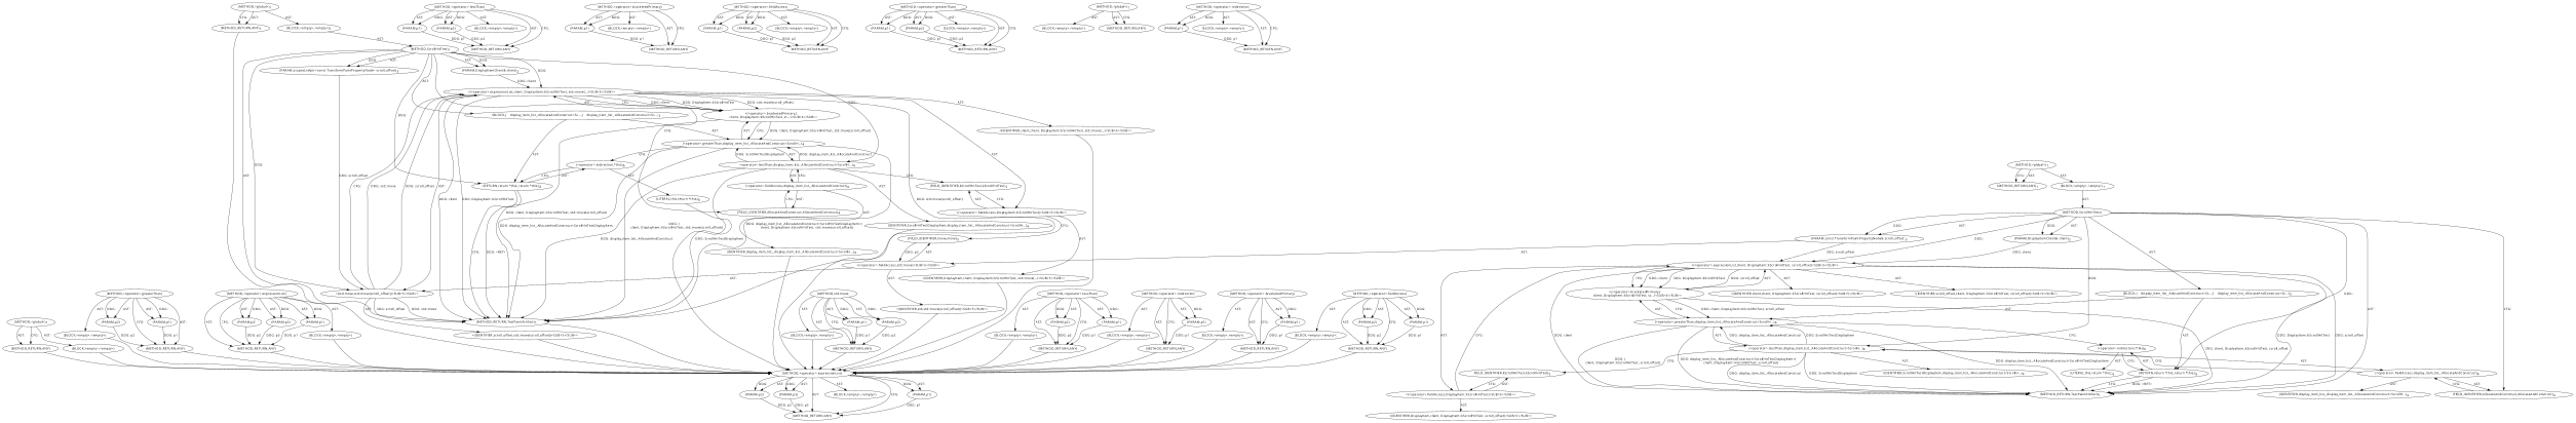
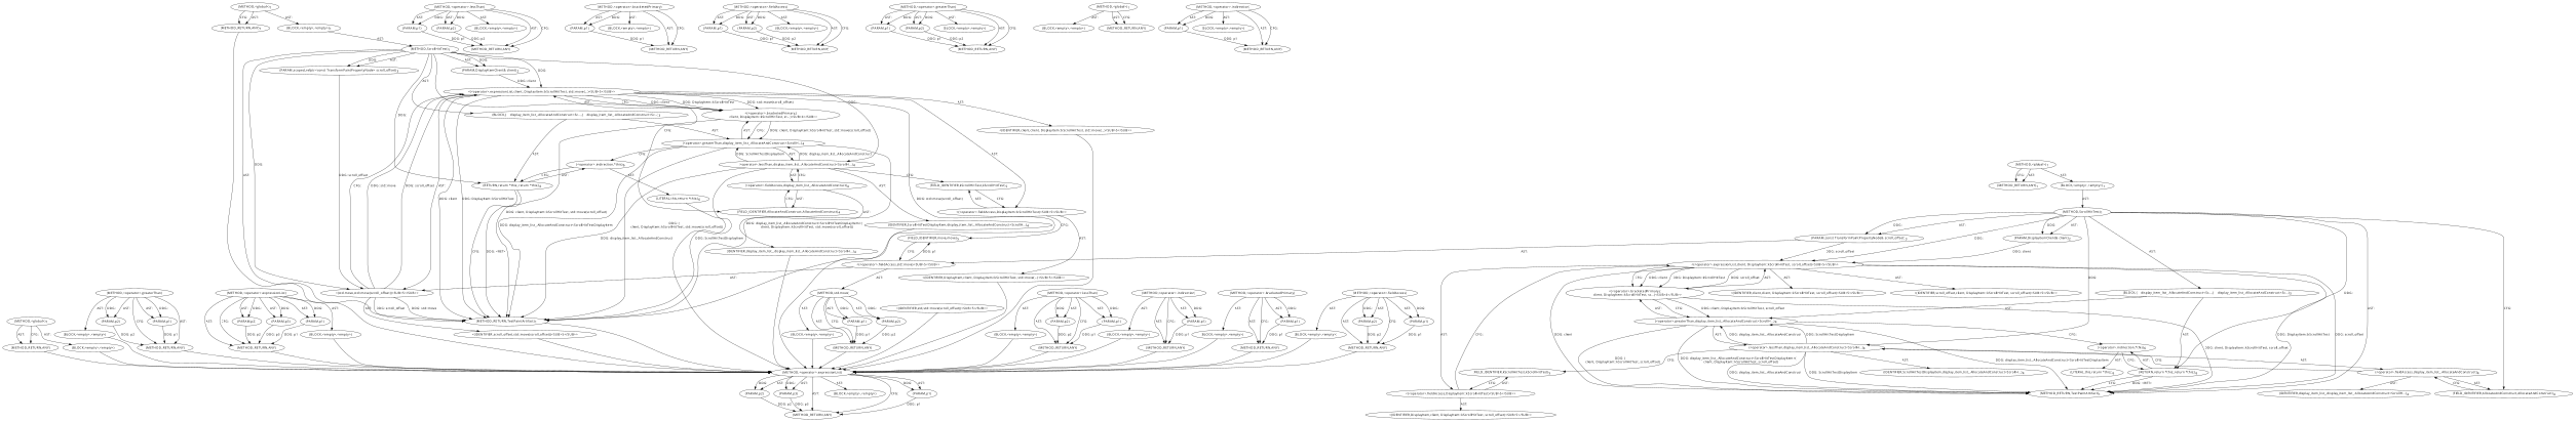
  digraph {
    fontname="Open Sans"
    node [fontname="Open Sans"]
    edge [fontname="Open Sans"]
    n1 [label=<(METHOD,&lt;operator&gt;.expressionList)>]
    n2 [label=<(PARAM,p1)>]
    n3 [label=<(PARAM,p2)>]
    n4 [label=<(PARAM,p3)>]
    n5 [label=<(BLOCK,&lt;empty&gt;,&lt;empty&gt;)>]
    n6 [label=<(METHOD_RETURN,ANY)>]
    n7 [label=<(METHOD,&lt;operator&gt;.expressionList)>]
    n8 [label=<(PARAM,p1)>]
    n9 [label=<(PARAM,p2)>]
    n10 [label=<(PARAM,p3)>]
    n11 [label=<(BLOCK,&lt;empty&gt;,&lt;empty&gt;)>]
    n12 [label=<(METHOD_RETURN,ANY)>]
    n13 [label=<(METHOD,&lt;global&gt;)<SUB>1</SUB>>]
    n14 [label=<(BLOCK,&lt;empty&gt;,&lt;empty&gt;)<SUB>1</SUB>>]
    n15 [label=<(METHOD_RETURN,ANY)<SUB>1</SUB>>]
    n16 [label=<(METHOD,ScrollHitTest)<SUB>1</SUB>>]
    n17 [label=<(PARAM,DisplayItemClient&amp; client)<SUB>2</SUB>>]
    n18 [label=<(PARAM,scoped_refptr&lt;const TransformPaintPropertyNode&gt; scroll_offset)<SUB>3</SUB>>]
    n19 [label=<(BLOCK,{    display_item_list_.AllocateAndConstruct&lt;Sc...,{    display_item_list_.AllocateAndConstruct&lt;Sc...)<SUB>3</SUB>>]
    n20 [label=<(&lt;operator&gt;.lessThan,display_item_list_.AllocateAndConstruct&lt;ScrollH...)<SUB>4</SUB>>]
    n21 [label=<(FIELD_IDENTIFIER,AllocateAndConstruct,AllocateAndConstruct)<SUB>4</SUB>>]
    n22 [label="<(&lt;operator&gt;.expressionList,client, DisplayItem::kScrollHitTest, std::move(...)<SUB>5</SUB>>"]
    n23 [label="<(std.move,std::move(scroll_offset))<SUB>5</SUB>>"]
    n24 [label=<(RETURN,return *this;,return *this;)<SUB>6</SUB>>]
    n25 [label=<(METHOD_RETURN,TestPaintArtifact)<SUB>1</SUB>>]
    n26 [label=<(&lt;operator&gt;.greaterThan,display_item_list_.AllocateAndConstruct&lt;ScrollH...)<SUB>4</SUB>>]
    n27 [label=<(&lt;operator&gt;.fieldAccess,display_item_list_.AllocateAndConstruct)<SUB>4</SUB>>]
    n28 [label=<(IDENTIFIER,ScrollHitTestDisplayItem,display_item_list_.AllocateAndConstruct&lt;ScrollH...)<SUB>4</SUB>>]
    n29 [label=<(FIELD_IDENTIFIER,kScrollHitTest,kScrollHitTest)<SUB>5</SUB>>]
    n30 [label="<(&lt;operator&gt;.bracketedPrimary,(\n      client, DisplayItem::kScrollHitTest, st...)<SUB>4</SUB>>"]
    n31 [label="<(IDENTIFIER,client,client, DisplayItem::kScrollHitTest, std::move(...)<SUB>5</SUB>>"]
    n32 [label="<(&lt;operator&gt;.fieldAccess,DisplayItem::kScrollHitTest)<SUB>5</SUB>>"]
    n33 [label="<(IDENTIFIER,scroll_offset,std::move(scroll_offset))<SUB>5</SUB>>"]
    n34 [label=<(&lt;operator&gt;.indirection,*this)<SUB>6</SUB>>]
    n35 [label=<(LITERAL,this,return *this;)<SUB>6</SUB>>]
    n36 [label=<(IDENTIFIER,display_item_list_,display_item_list_.AllocateAndConstruct&lt;ScrollH...)<SUB>4</SUB>>]
    n37 [label="<(IDENTIFIER,DisplayItem,client, DisplayItem::kScrollHitTest, std::move(...)<SUB>5</SUB>>"]
    n38 [label=<(FIELD_IDENTIFIER,move,move)<SUB>5</SUB>>]
    n39 [label="<(&lt;operator&gt;.fieldAccess,std::move)<SUB>5</SUB>>"]
    n40 [label="<(IDENTIFIER,std,std::move(scroll_offset))<SUB>5</SUB>>"]
    n41 [label=<(METHOD,&lt;operator&gt;.lessThan)>]
    n42 [label=<(PARAM,p1)>]
    n43 [label=<(PARAM,p2)>]
    n44 [label=<(BLOCK,&lt;empty&gt;,&lt;empty&gt;)>]
    n45 [label=<(METHOD_RETURN,ANY)>]
    n46 [label=<(METHOD,&lt;operator&gt;.indirection)>]
    n47 [label=<(PARAM,p1)>]
    n48 [label=<(BLOCK,&lt;empty&gt;,&lt;empty&gt;)>]
    n49 [label=<(METHOD_RETURN,ANY)>]
    n50 [label=<(METHOD,&lt;operator&gt;.bracketedPrimary)>]
    n51 [label=<(PARAM,p1)>]
    n52 [label=<(BLOCK,&lt;empty&gt;,&lt;empty&gt;)>]
    n53 [label=<(METHOD_RETURN,ANY)>]
    n54 [label=<(METHOD,&lt;operator&gt;.fieldAccess)>]
    n55 [label=<(PARAM,p1)>]
    n56 [label=<(PARAM,p2)>]
    n57 [label=<(BLOCK,&lt;empty&gt;,&lt;empty&gt;)>]
    n58 [label=<(METHOD_RETURN,ANY)>]
    n59 [label=<(METHOD,&lt;operator&gt;.greaterThan)>]
    n60 [label=<(PARAM,p1)>]
    n61 [label=<(PARAM,p2)>]
    n62 [label=<(BLOCK,&lt;empty&gt;,&lt;empty&gt;)>]
    n63 [label=<(METHOD_RETURN,ANY)>]
    n64 [label=<(METHOD,&lt;global&gt;)<SUB>1</SUB>>]
    n65 [label=<(BLOCK,&lt;empty&gt;,&lt;empty&gt;)>]
    n66 [label=<(METHOD_RETURN,ANY)>]
    n67 [label=<(METHOD,std.move)>]
    n68 [label=<(PARAM,p1)>]
    n69 [label=<(PARAM,p2)>]
    n70 [label=<(BLOCK,&lt;empty&gt;,&lt;empty&gt;)>]
    n71 [label=<(METHOD_RETURN,ANY)>]
    n72 [label=<(METHOD,&lt;global&gt;)<SUB>1</SUB>>]
    n73 [label=<(BLOCK,&lt;empty&gt;,&lt;empty&gt;)<SUB>1</SUB>>]
    n74 [label=<(METHOD_RETURN,ANY)<SUB>1</SUB>>]
    n75 [label=<(METHOD,ScrollHitTest)<SUB>1</SUB>>]
    n76 [label=<(PARAM,DisplayItemClient&amp; client)<SUB>2</SUB>>]
    n77 [label=<(PARAM,const TransformPaintPropertyNode&amp; scroll_offset)<SUB>3</SUB>>]
    n78 [label=<(BLOCK,{    display_item_list_.AllocateAndConstruct&lt;Sc...,{    display_item_list_.AllocateAndConstruct&lt;Sc...)<SUB>3</SUB>>]
    n79 [label=<(&lt;operator&gt;.lessThan,display_item_list_.AllocateAndConstruct&lt;ScrollH...)<SUB>4</SUB>>]
    n80 [label=<(FIELD_IDENTIFIER,AllocateAndConstruct,AllocateAndConstruct)<SUB>4</SUB>>]
    n81 [label="<(&lt;operator&gt;.expressionList,client, DisplayItem::kScrollHitTest, scroll_offset)<SUB>5</SUB>>"]
    n82 [label=<(RETURN,return *this;,return *this;)<SUB>6</SUB>>]
    n83 [label=<(METHOD_RETURN,TestPaintArtifact)<SUB>1</SUB>>]
    n84 [label=<(&lt;operator&gt;.greaterThan,display_item_list_.AllocateAndConstruct&lt;ScrollH...)<SUB>4</SUB>>]
    n85 [label=<(&lt;operator&gt;.fieldAccess,display_item_list_.AllocateAndConstruct)<SUB>4</SUB>>]
    n86 [label=<(IDENTIFIER,ScrollHitTestDisplayItem,display_item_list_.AllocateAndConstruct&lt;ScrollH...)<SUB>4</SUB>>]
    n87 [label=<(FIELD_IDENTIFIER,kScrollHitTest,kScrollHitTest)<SUB>5</SUB>>]
    n88 [label="<(&lt;operator&gt;.bracketedPrimary,(\n      client, DisplayItem::kScrollHitTest, sc...)<SUB>4</SUB>>"]
    n89 [label="<(IDENTIFIER,client,client, DisplayItem::kScrollHitTest, scroll_offset)<SUB>5</SUB>>"]
    n90 [label="<(&lt;operator&gt;.fieldAccess,DisplayItem::kScrollHitTest)<SUB>5</SUB>>"]
    n91 [label="<(IDENTIFIER,scroll_offset,client, DisplayItem::kScrollHitTest, scroll_offset)<SUB>5</SUB>>"]
    n92 [label=<(&lt;operator&gt;.indirection,*this)<SUB>6</SUB>>]
    n93 [label=<(LITERAL,this,return *this;)<SUB>6</SUB>>]
    n94 [label=<(IDENTIFIER,display_item_list_,display_item_list_.AllocateAndConstruct&lt;ScrollH...)<SUB>4</SUB>>]
    n95 [label="<(IDENTIFIER,DisplayItem,client, DisplayItem::kScrollHitTest, scroll_offset)<SUB>5</SUB>>"]
    n96 [label=<(METHOD,&lt;operator&gt;.lessThan)>]
    n97 [label=<(PARAM,p1)>]
    n98 [label=<(PARAM,p2)>]
    n99 [label=<(BLOCK,&lt;empty&gt;,&lt;empty&gt;)>]
    n100 [label=<(METHOD_RETURN,ANY)>]
    n101 [label=<(METHOD,&lt;operator&gt;.bracketedPrimary)>]
    n102 [label=<(PARAM,p1)>]
    n103 [label=<(BLOCK,&lt;empty&gt;,&lt;empty&gt;)>]
    n104 [label=<(METHOD_RETURN,ANY)>]
    n105 [label=<(METHOD,&lt;operator&gt;.fieldAccess)>]
    n106 [label=<(PARAM,p1)>]
    n107 [label=<(PARAM,p2)>]
    n108 [label=<(BLOCK,&lt;empty&gt;,&lt;empty&gt;)>]
    n109 [label=<(METHOD_RETURN,ANY)>]
    n110 [label=<(METHOD,&lt;operator&gt;.greaterThan)>]
    n111 [label=<(PARAM,p1)>]
    n112 [label=<(PARAM,p2)>]
    n113 [label=<(BLOCK,&lt;empty&gt;,&lt;empty&gt;)>]
    n114 [label=<(METHOD_RETURN,ANY)>]
    n115 [label=<(METHOD,&lt;global&gt;)<SUB>1</SUB>>]
    n116 [label=<(BLOCK,&lt;empty&gt;,&lt;empty&gt;)>]
    n117 [label=<(METHOD_RETURN,ANY)>]
    n118 [label=<(METHOD,&lt;operator&gt;.indirection)>]
    n119 [label=<(PARAM,p1)>]
    n120 [label=<(BLOCK,&lt;empty&gt;,&lt;empty&gt;)>]
    n121 [label=<(METHOD_RETURN,ANY)>]
    n1 -> n2 [label="AST: "]
    n1 -> n2 [label="DDG: "]
    n1 -> n3 [label="AST: "]
    n1 -> n3 [label="DDG: "]
    n1 -> n4 [label="AST: "]
    n1 -> n4 [label="DDG: "]
    n1 -> n5 [label="AST: "]
    n1 -> n6 [label="AST: "]
    n1 -> n6 [label="CFG: "]
    n2 -> n6 [label="DDG: p1"]
    n3 -> n6 [label="DDG: p2"]
    n4 -> n6 [label="DDG: p3"]
    n5 -> n7
    n6 -> n7
    n7 -> n8 [label="AST: "]
    n7 -> n8 [label="DDG: "]
    n7 -> n9 [label="AST: "]
    n7 -> n9 [label="DDG: "]
    n7 -> n10 [label="AST: "]
    n7 -> n10 [label="DDG: "]
    n7 -> n11 [label="AST: "]
    n7 -> n12 [label="AST: "]
    n7 -> n12 [label="CFG: "]
    n8 -> n12 [label="DDG: p1"]
    n9 -> n12 [label="DDG: p2"]
    n10 -> n12 [label="DDG: p3"]
    n13 -> n14 [label="AST: "]
    n13 -> n15 [label="AST: "]
    n13 -> n15 [label="CFG: "]
    n14 -> n16 [label="AST: "]
    n15 -> n7
    n16 -> n17 [label="AST: "]
    n16 -> n17 [label="DDG: "]
    n16 -> n18 [label="AST: "]
    n16 -> n18 [label="DDG: "]
    n16 -> n19 [label="AST: "]
    n16 -> n20 [label="DDG: "]
    n16 -> n21 [label="CFG: "]
    n16 -> n22 [label="DDG: "]
    n16 -> n23 [label="DDG: "]
    n16 -> n24 [label="DDG: "]
    n16 -> n25 [label="AST: "]
    n17 -> n22 [label="DDG: client"]
    n18 -> n23 [label="DDG: scroll_offset"]
    n19 -> n24 [label="AST: "]
    n19 -> n26 [label="AST: "]
    n20 -> n25 [label="DDG: display_item_list_.AllocateAndConstruct"]
    n20 -> n25 [label="DDG: ScrollHitTestDisplayItem"]
    n20 -> n26 [label="DDG: display_item_list_.AllocateAndConstruct"]
    n20 -> n26 [label="DDG: ScrollHitTestDisplayItem"]
    n20 -> n27 [label="AST: "]
    n20 -> n28 [label="AST: "]
    n20 -> n29 [label="CFG: "]
    n21 -> n27 [label="CFG: "]
    n22 -> n23 [label="AST: "]
    n22 -> n25 [label="DDG: client"]
    n22 -> n25 [label="DDG: DisplayItem::kScrollHitTest"]
    n22 -> n25 [label="DDG: std::move(scroll_offset)"]
    n22 -> n30 [label="CFG: "]
    n22 -> n30 [label="DDG: client"]
    n22 -> n30 [label="DDG: DisplayItem::kScrollHitTest"]
    n22 -> n30 [label="DDG: std::move(scroll_offset)"]
    n22 -> n31 [label="AST: "]
    n22 -> n32 [label="AST: "]
    n23 -> n22 [label="CFG: "]
    n23 -> n22 [label="DDG: std::move"]
    n23 -> n22 [label="DDG: scroll_offset"]
    n23 -> n25 [label="DDG: std::move"]
    n23 -> n25 [label="DDG: scroll_offset"]
    n23 -> n33 [label="AST: "]
    n24 -> n25 [label="CFG: "]
    n24 -> n25 [label="DDG: &lt;RET&gt;"]
    n24 -> n34 [label="AST: "]
    n25 -> n7
    n26 -> n20 [label="AST: "]
    n26 -> n25 [label="DDG: display_item_list_.AllocateAndConstruct&lt;ScrollHitTestDisplayItem"]
    n26 -> n25 [label="DDG: (\n      client, DisplayItem::kScrollHitTest, std::move(scroll_offset))"]
    n26 -> n25 [label="DDG: display_item_list_.AllocateAndConstruct&lt;ScrollHitTestDisplayItem&gt;(\n      client, DisplayItem::kScrollHitTest, std::move(scroll_offset))"]
    n26 -> n30 [label="AST: "]
    n26 -> n34 [label="CFG: "]
    n27 -> n20 [label="CFG: "]
    n27 -> n21 [label="AST: "]
    n27 -> n36 [label="AST: "]
    n28 -> n7
    n29 -> n32 [label="CFG: "]
    n30 -> n22 [label="AST: "]
    n30 -> n25 [label="DDG: client, DisplayItem::kScrollHitTest, std::move(scroll_offset)"]
    n30 -> n26 [label="CFG: "]
    n30 -> n26 [label="DDG: client, DisplayItem::kScrollHitTest, std::move(scroll_offset)"]
    n31 -> n7
    n32 -> n29 [label="AST: "]
    n32 -> n37 [label="AST: "]
    n32 -> n38 [label="CFG: "]
    n33 -> n7
    n34 -> n24 [label="CFG: "]
    n34 -> n35 [label="AST: "]
    n35 -> n7
    n36 -> n7
    n37 -> n7
-   n38 -> n39 [label="DDG: p3"]
+   n38 -> n39 [label="CFG: "]
    n39 -> n23 [label="AST: "]
-   n39 -> n38 [label="AST: "]
-   n39 -> n40 [label="AST: "]
+   n39 -> n38 [label="DDG: p1"]
+   n39 -> n67 [label="AST: "]
    n40 -> n7
    n41 -> n42 [label="AST: "]
    n41 -> n42 [label="DDG: "]
    n41 -> n43 [label="AST: "]
    n41 -> n43 [label="DDG: "]
    n41 -> n44 [label="AST: "]
    n41 -> n45 [label="AST: "]
    n41 -> n45 [label="CFG: "]
    n42 -> n45 [label="DDG: p1"]
    n43 -> n45 [label="DDG: p2"]
    n44 -> n7
    n45 -> n7
    n46 -> n47 [label="AST: "]
    n46 -> n47 [label="DDG: "]
    n46 -> n48 [label="AST: "]
    n46 -> n49 [label="AST: "]
    n46 -> n49 [label="CFG: "]
    n47 -> n49 [label="DDG: p1"]
    n48 -> n7
    n49 -> n7
    n50 -> n51 [label="AST: "]
    n50 -> n51 [label="DDG: "]
    n50 -> n52 [label="AST: "]
    n50 -> n53 [label="AST: "]
    n50 -> n53 [label="CFG: "]
    n51 -> n53 [label="DDG: p1"]
    n52 -> n7
    n53 -> n7
    n54 -> n55 [label="AST: "]
    n54 -> n55 [label="DDG: "]
    n54 -> n56 [label="AST: "]
    n54 -> n56 [label="DDG: "]
    n54 -> n57 [label="AST: "]
    n54 -> n58 [label="AST: "]
    n54 -> n58 [label="CFG: "]
    n55 -> n58 [label="DDG: p1"]
    n56 -> n58 [label="DDG: p2"]
    n57 -> n7
    n58 -> n7
    n59 -> n60 [label="AST: "]
    n59 -> n60 [label="DDG: "]
    n59 -> n61 [label="AST: "]
    n59 -> n61 [label="DDG: "]
    n59 -> n62 [label="AST: "]
    n59 -> n63 [label="AST: "]
    n59 -> n63 [label="CFG: "]
    n60 -> n63 [label="DDG: p1"]
    n61 -> n63 [label="DDG: p2"]
    n62 -> n7
    n63 -> n7
    n64 -> n65 [label="AST: "]
    n64 -> n66 [label="AST: "]
    n64 -> n66 [label="CFG: "]
    n65 -> n7
    n66 -> n7
    n67 -> n68 [label="AST: "]
    n67 -> n68 [label="DDG: "]
    n67 -> n69 [label="AST: "]
    n67 -> n69 [label="DDG: "]
    n67 -> n70 [label="AST: "]
    n67 -> n71 [label="AST: "]
    n67 -> n71 [label="CFG: "]
    n68 -> n71 [label="DDG: p1"]
    n69 -> n71 [label="DDG: p2"]
    n70 -> n7
    n71 -> n7
    n72 -> n73 [label="AST: "]
    n72 -> n74 [label="AST: "]
    n72 -> n74 [label="CFG: "]
    n73 -> n75 [label="AST: "]
    n75 -> n76 [label="AST: "]
    n75 -> n76 [label="DDG: "]
    n75 -> n77 [label="AST: "]
    n75 -> n77 [label="DDG: "]
    n75 -> n78 [label="AST: "]
    n75 -> n79 [label="DDG: "]
    n75 -> n80 [label="CFG: "]
    n75 -> n81 [label="DDG: "]
    n75 -> n82 [label="DDG: "]
    n75 -> n83 [label="AST: "]
    n76 -> n81 [label="DDG: client"]
    n77 -> n39 [label="AST: "]
    n77 -> n81 [label="DDG: scroll_offset"]
    n78 -> n82 [label="AST: "]
    n78 -> n84 [label="AST: "]
    n79 -> n83 [label="DDG: display_item_list_.AllocateAndConstruct"]
    n79 -> n83 [label="DDG: ScrollHitTestDisplayItem"]
    n79 -> n84 [label="DDG: display_item_list_.AllocateAndConstruct"]
    n79 -> n84 [label="DDG: ScrollHitTestDisplayItem"]
    n79 -> n85 [label="AST: "]
    n79 -> n86 [label="AST: "]
    n79 -> n87 [label="CFG: "]
    n80 -> n85 [label="CFG: "]
    n81 -> n83 [label="DDG: client"]
    n81 -> n83 [label="DDG: DisplayItem::kScrollHitTest"]
    n81 -> n83 [label="DDG: scroll_offset"]
    n81 -> n88 [label="CFG: "]
    n81 -> n88 [label="DDG: client"]
    n81 -> n88 [label="DDG: DisplayItem::kScrollHitTest"]
    n81 -> n88 [label="DDG: scroll_offset"]
    n81 -> n89 [label="AST: "]
    n81 -> n90 [label="AST: "]
    n81 -> n91 [label="AST: "]
    n82 -> n83 [label="CFG: "]
    n82 -> n83 [label="DDG: &lt;RET&gt;"]
    n82 -> n92 [label="AST: "]
    n84 -> n79 [label="AST: "]
    n84 -> n83 [label="DDG: display_item_list_.AllocateAndConstruct&lt;ScrollHitTestDisplayItem"]
    n84 -> n83 [label="DDG: (\n      client, DisplayItem::kScrollHitTest, scroll_offset)"]
    n84 -> n83 [label="DDG: display_item_list_.AllocateAndConstruct&lt;ScrollHitTestDisplayItem&gt;(\n      client, DisplayItem::kScrollHitTest, scroll_offset)"]
    n84 -> n88 [label="AST: "]
    n84 -> n92 [label="CFG: "]
    n85 -> n79 [label="CFG: "]
    n85 -> n80 [label="AST: "]
    n85 -> n94 [label="AST: "]
    n87 -> n90 [label="CFG: "]
    n88 -> n81 [label="AST: "]
    n88 -> n83 [label="DDG: client, DisplayItem::kScrollHitTest, scroll_offset"]
    n88 -> n84 [label="CFG: "]
    n88 -> n84 [label="DDG: client, DisplayItem::kScrollHitTest, scroll_offset"]
    n90 -> n81 [label="CFG: "]
    n90 -> n87 [label="AST: "]
    n90 -> n95 [label="AST: "]
    n92 -> n82 [label="CFG: "]
    n92 -> n93 [label="AST: "]
    n96 -> n97 [label="AST: "]
    n96 -> n97 [label="DDG: "]
    n96 -> n98 [label="AST: "]
    n96 -> n98 [label="DDG: "]
    n96 -> n99 [label="AST: "]
    n96 -> n100 [label="AST: "]
    n96 -> n100 [label="CFG: "]
    n97 -> n100 [label="DDG: p1"]
    n98 -> n100 [label="DDG: p2"]
    n101 -> n102 [label="AST: "]
    n101 -> n102 [label="DDG: "]
    n101 -> n103 [label="AST: "]
    n101 -> n104 [label="AST: "]
    n101 -> n104 [label="CFG: "]
    n102 -> n104 [label="DDG: p1"]
    n105 -> n106 [label="AST: "]
    n105 -> n106 [label="DDG: "]
    n105 -> n107 [label="AST: "]
    n105 -> n107 [label="DDG: "]
    n105 -> n108 [label="AST: "]
    n105 -> n109 [label="AST: "]
    n105 -> n109 [label="CFG: "]
    n106 -> n109 [label="DDG: p1"]
    n107 -> n109 [label="DDG: p2"]
    n110 -> n111 [label="AST: "]
    n110 -> n111 [label="DDG: "]
    n110 -> n112 [label="AST: "]
    n110 -> n112 [label="DDG: "]
    n110 -> n113 [label="AST: "]
    n110 -> n114 [label="AST: "]
    n110 -> n114 [label="CFG: "]
    n111 -> n114 [label="DDG: p1"]
    n112 -> n114 [label="DDG: p2"]
    n115 -> n116 [label="AST: "]
    n115 -> n117 [label="AST: "]
    n115 -> n117 [label="CFG: "]
    n118 -> n119 [label="AST: "]
    n118 -> n119 [label="DDG: "]
    n118 -> n120 [label="AST: "]
    n118 -> n121 [label="AST: "]
    n118 -> n121 [label="CFG: "]
    n119 -> n121 [label="DDG: p1"]
  }
